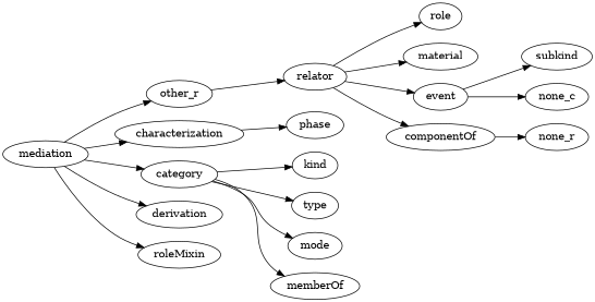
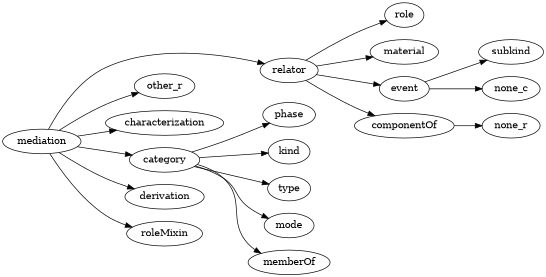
  strict digraph {
    rankdir=LR
    mediation
    relator
    characterization
    other_r
    category
    derivation
    roleMixin
    role
    material
    event
    componentOf
    kind
    type
    mode
    phase
    memberOf
    subkind
    none_c
    none_r
-   other_r -> relator
+   mediation -> relator
    mediation -> characterization
    mediation -> other_r
    mediation -> category
    mediation -> derivation
    mediation -> roleMixin
    relator -> role
    relator -> material
    relator -> event
    relator -> componentOf
    category -> kind
    category -> type
    category -> mode
-   characterization -> phase
+   category -> phase
    category -> memberOf
    event -> subkind
    event -> none_c
    componentOf -> none_r
  }
